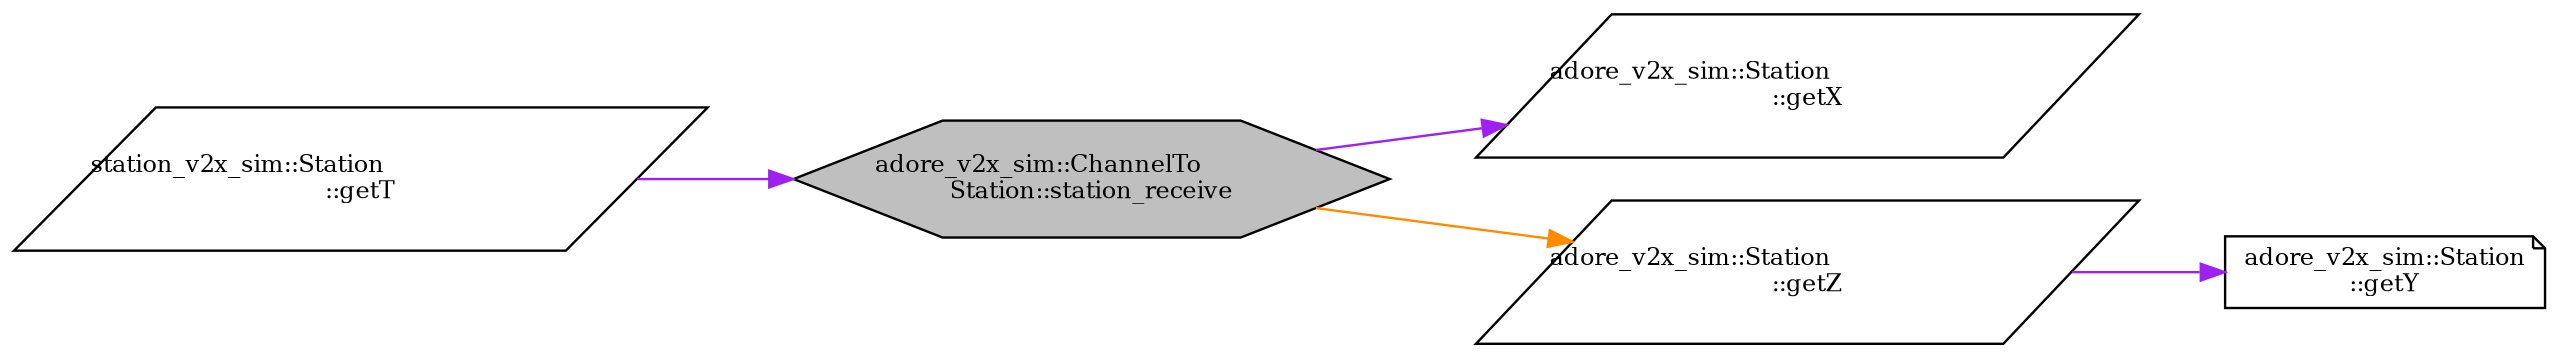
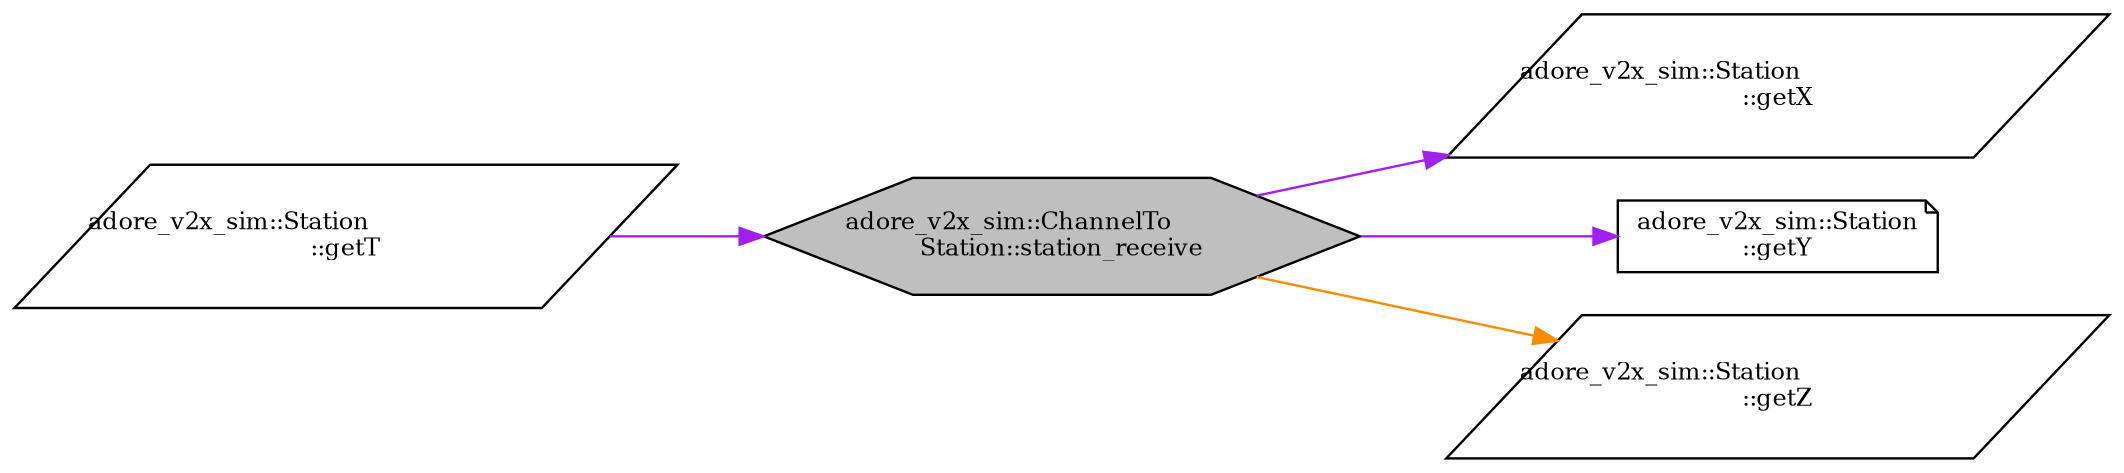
  digraph {
    fontname="DejaVu Serif"
    rankdir=LR
    node [color=black fillcolor=white fontname="DejaVu Serif" fontsize=10 shape=parallelogram style=filled]
    edge [color=purple fontname="DejaVu Serif" fontsize=10 labelfontname=Helvetica labelfontsize=10 style=solid]
    n1 [fillcolor=grey75 fontcolor=black height=0.2 label="adore_v2x_sim::ChannelTo\lStation::station_receive" shape=hexagon width=0.4]
    n2 [height=0.2 label="adore_v2x_sim::Station\l::getX" width=0.4]
    n3 [height=0.2 label="adore_v2x_sim::Station\l::getY" shape=note width=0.4]
    n4 [height=0.2 label="adore_v2x_sim::Station\l::getZ" width=0.4]
-   n5 [height=0.2 label="station_v2x_sim::Station\l::getT" width=0.4]
+   n5 [height=0.2 label="adore_v2x_sim::Station\l::getT" width=0.4]
    n1 -> n2
-   n4 -> n3
+   n1 -> n3
    n1 -> n4 [color=darkorange]
    n5 -> n1
  }
